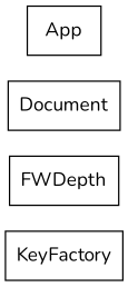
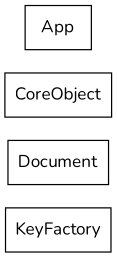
  strict digraph {
    rankdir=LR
    fontname=Nunito
    node [shape=record fontname=Nunito]
    n1 [label=KeyFactory]
-   n2 [label=FWDepth]
    n3 [label=Document]
+   n4 [label=CoreObject]
    n5 [label=App]
  }
